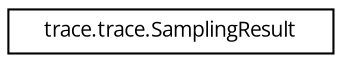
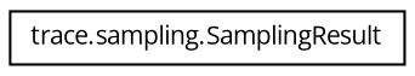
  digraph {
    rankdir=LR
    fontname="Open Sans"
-   n1 [color=black fillcolor=white fontname="Open Sans" fontsize=10 height=0.2 label="trace.trace.SamplingResult" shape=record style=filled width=0.4]
+   n1 [color=black fillcolor=white fontname="Open Sans" fontsize=10 height=0.2 label="trace.sampling.SamplingResult" shape=record style=filled width=0.4]
  }
